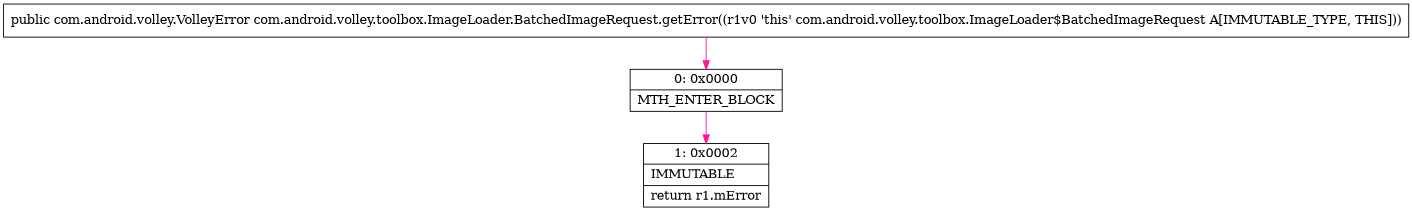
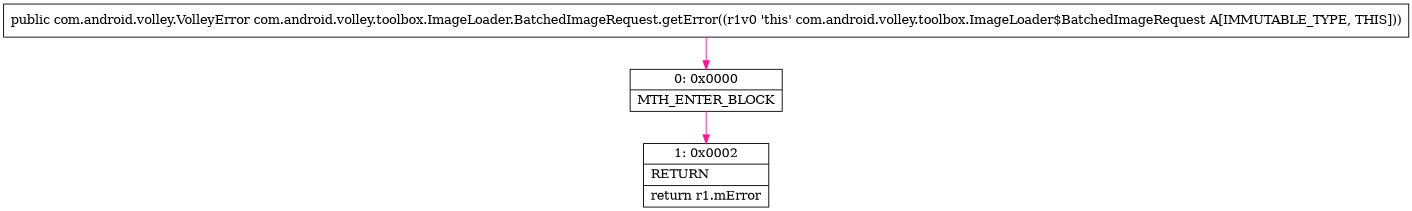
  digraph {
    fontname="DejaVu Serif"
    node [shape=record fontname="DejaVu Serif"]
    edge [color=deeppink fontname="DejaVu Serif"]
    n1 [label="{0\:\ 0x0000|MTH_ENTER_BLOCK\l}"]
-   n2 [label="{1\:\ 0x0002|IMMUTABLE\l|return r1.mError\l}"]
+   n2 [label="{1\:\ 0x0002|RETURN\l|return r1.mError\l}"]
    n3 [label="{public com.android.volley.VolleyError com.android.volley.toolbox.ImageLoader.BatchedImageRequest.getError((r1v0 'this' com.android.volley.toolbox.ImageLoader$BatchedImageRequest A[IMMUTABLE_TYPE, THIS])) }"]
    n1 -> n2
    n3 -> n1
  }
